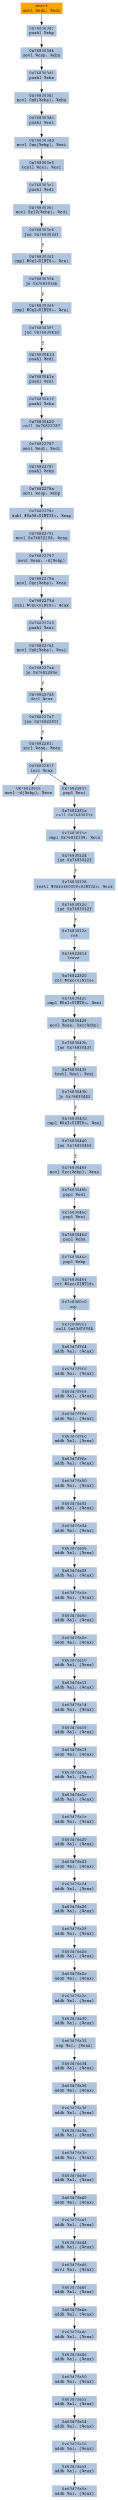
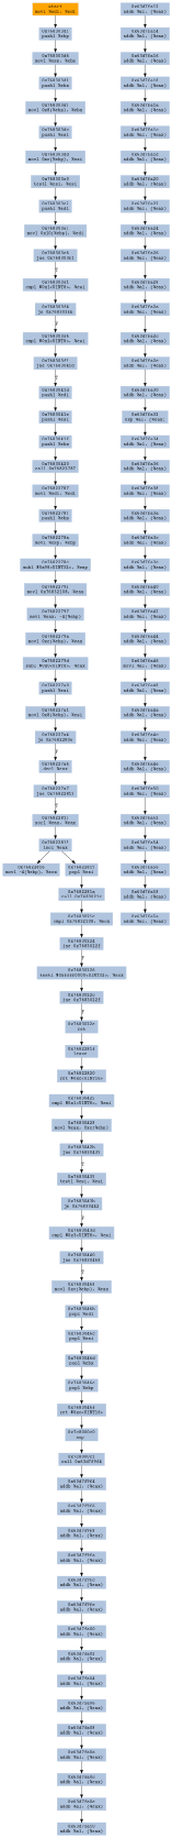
  digraph {
    fontname="Courier Prime"
    node [color=lightsteelblue fillcolor=lightsteelblue fontname="Courier Prime" shape=rectangle style=filled]
    edge [color="#000000" fontname="Courier Prime"]
    n1 [color=lightgrey fillcolor=orange label="start\nmovl %edi, %edi"]
    n2 [label="0x768303d5\npushl %ebp"]
    n3 [label="0x768303d6\nmovl %esp, %ebp"]
    n4 [label="0x768303d8\npushl %ebx"]
    n5 [label="0x768303d9\nmovl 0x8(%ebp), %ebx"]
    n6 [label="0x768303dc\npushl %esi"]
    n7 [label="0x768303dd\nmovl 0xc(%ebp), %esi"]
    n8 [label="0x768303e0\ntestl %esi, %esi"]
    n9 [label="0x768303e2\npushl %edi"]
    n10 [label="0x768303e3\nmovl 0x10(%ebp), %edi"]
    n11 [label="0x768303e6\njne 0x768303f1"]
    n12 [label="0x768303f1\ncmpl $0x1<UINT8>, %esi"]
    n13 [label="0x768303f4\nje 0x768303fb"]
    n14 [label="0x768303f6\ncmpl $0x2<UINT8>, %esi"]
    n15 [label="0x768303f9\njne 0x7683041d"]
    n16 [label="0x7683041d\npushl %edi"]
    n17 [label="0x7683041e\npushl %esi"]
    n18 [label="0x7683041f\npushl %ebx"]
    n19 [label="0x76830420\ncall 0x76822787"]
    n20 [label="0x76822787\nmovl %edi, %edi"]
    n21 [label="0x76822789\npushl %ebp"]
    n22 [label="0x7682278a\nmovl %esp, %ebp"]
    n23 [label="0x7682278c\nsubl $0x98<UINT32>, %esp"]
    n24 [label="0x76822792\nmovl 0x76832108, %eax"]
    n25 [label="0x76822797\nmovl %eax, -4(%ebp)"]
    n26 [label="0x7682279a\nmovl 0xc(%ebp), %eax"]
    n27 [label="0x7682279d\nsubl $0x0<UINT8>, %eax"]
    n28 [label="0x768227a0\npushl %esi"]
    n29 [label="0x768227a1\nmovl 0x8(%ebp), %esi"]
    n30 [label="0x768227a4\nje 0x7682280e"]
    n31 [label="0x768227a6\ndecl %eax"]
    n32 [label="0x768227a7\njne 0x76822813"]
    n33 [label="0x76822813\nxorl %eax, %eax"]
    n34 [label="0x76822815\nincl %eax"]
    n35 [label="0x76822816\nmovl -4(%ebp), %ecx"]
    n36 [label="0x76822819\npopl %esi"]
    n37 [label="0x7682281a\ncall 0x7683021e"]
    n38 [label="0x7683021e\ncmpl 0x76832108, %ecx"]
    n39 [label="0x76830224\njne 0x7683022f"]
    n40 [label="0x76830226\ntestl $0xffff0000<UINT32>, %ecx"]
    n41 [label="0x7683022c\njne 0x7683022f"]
    n42 [label="0x7683022e\nret"]
    n43 [label="0x7682281f\nleave "]
    n44 [label="0x76822820\nret $0xc<UINT16>"]
    n45 [label="0x76830425\ncmpl $0x1<UINT8>, %esi"]
    n46 [label="0x76830428\nmovl %eax, 0xc(%ebp)"]
    n47 [label="0x7683042b\njne 0x76830439"]
    n48 [label="0x76830439\ntestl %esi, %esi"]
    n49 [label="0x7683043b\nje 0x76830442"]
    n50 [label="0x7683043d\ncmpl $0x3<UINT8>, %esi"]
    n51 [label="0x76830440\njne 0x76830468"]
    n52 [label="0x76830468\nmovl 0xc(%ebp), %eax"]
    n53 [label="0x7683046b\npopl %edi"]
    n54 [label="0x7683046c\npopl %esi"]
    n55 [label="0x7683046d\npopl %ebx"]
    n56 [label="0x7683046e\npopl %ebp"]
    n57 [label="0x7683046f\nret $0xc<UINT16>"]
    n58 [label="0x7c8000c0\nnop "]
    n59 [label="0x7c8000c1\ncall 0x63d7f9f4"]
    n60 [label="0x63d7f9f4\naddb %al, (%eax)"]
    n61 [label="0x63d7f9f6\naddb %al, (%eax)"]
    n62 [label="0x63d7f9f8\naddb %al, (%eax)"]
    n63 [label="0x63d7f9fa\naddb %al, (%eax)"]
    n64 [label="0x63d7f9fc\naddb %al, (%eax)"]
    n65 [label="0x63d7f9fe\naddb %al, (%eax)"]
    n66 [label="0x63d7fa00\naddb %al, (%eax)"]
    n67 [label="0x63d7fa02\naddb %al, (%eax)"]
    n68 [label="0x63d7fa04\naddb %al, (%eax)"]
    n69 [label="0x63d7fa06\naddb %al, (%eax)"]
    n70 [label="0x63d7fa08\naddb %al, (%eax)"]
    n71 [label="0x63d7fa0a\naddb %al, (%eax)"]
    n72 [label="0x63d7fa0c\naddb %al, (%eax)"]
    n73 [label="0x63d7fa0e\naddb %al, (%eax)"]
    n74 [label="0x63d7fa10\naddb %al, (%eax)"]
    n75 [label="0x63d7fa12\naddb %al, (%eax)"]
    n76 [label="0x63d7fa14\naddb %al, (%eax)"]
    n77 [label="0x63d7fa16\naddb %al, (%eax)"]
    n78 [label="0x63d7fa18\naddb %al, (%eax)"]
    n79 [label="0x63d7fa1a\naddb %al, (%eax)"]
    n80 [label="0x63d7fa1c\naddb %al, (%eax)"]
    n81 [label="0x63d7fa1e\naddb %al, (%eax)"]
    n82 [label="0x63d7fa20\naddb %al, (%eax)"]
    n83 [label="0x63d7fa22\naddb %al, (%eax)"]
    n84 [label="0x63d7fa24\naddb %al, (%eax)"]
    n85 [label="0x63d7fa26\naddb %al, (%eax)"]
    n86 [label="0x63d7fa28\naddb %al, (%eax)"]
    n87 [label="0x63d7fa2a\naddb %al, (%eax)"]
    n88 [label="0x63d7fa2c\naddb %al, (%eax)"]
    n89 [label="0x63d7fa2e\naddb %al, (%eax)"]
    n90 [label="0x63d7fa30\naddb %al, (%eax)"]
    n91 [label="0x63d7fa32\nesp %al, (%eax)"]
    n92 [label="0x63d7fa34\naddb %al, (%eax)"]
    n93 [label="0x63d7fa36\naddb %al, (%eax)"]
    n94 [label="0x63d7fa38\naddb %al, (%eax)"]
    n95 [label="0x63d7fa3a\naddb %al, (%eax)"]
    n96 [label="0x63d7fa3c\naddb %al, (%eax)"]
    n97 [label="0x63d7fa3e\naddb %al, (%eax)"]
    n98 [label="0x63d7fa40\naddb %al, (%eax)"]
    n99 [label="0x63d7fa42\naddb %al, (%eax)"]
    n100 [label="0x63d7fa44\naddb %al, (%eax)"]
    n101 [label="0x63d7fa46\nmovl %al, (%eax)"]
    n102 [label="0x63d7fa48\naddb %al, (%eax)"]
    n103 [label="0x63d7fa4a\naddb %al, (%eax)"]
    n104 [label="0x63d7fa4c\naddb %al, (%eax)"]
    n105 [label="0x63d7fa4e\naddb %al, (%eax)"]
    n106 [label="0x63d7fa50\naddb %al, (%eax)"]
    n107 [label="0x63d7fa52\naddb %al, (%eax)"]
    n108 [label="0x63d7fa54\naddb %al, (%eax)"]
    n109 [label="0x63d7fa56\naddb %al, (%eax)"]
    n110 [label="0x63d7fa58\naddb %al, (%eax)"]
    n111 [label="0x63d7fa5a\naddb %al, (%eax)"]
    n1 -> n2
    n2 -> n3
    n3 -> n4
    n4 -> n5
    n5 -> n6
    n6 -> n7
    n7 -> n8
    n8 -> n9
    n9 -> n10
    n10 -> n11
    n11 -> n12 [label=T]
    n12 -> n13
    n13 -> n14 [label=F]
    n14 -> n15
    n15 -> n16 [label=T]
    n16 -> n17
    n17 -> n18
    n18 -> n19
    n19 -> n20
    n20 -> n21
    n21 -> n22
    n22 -> n23
    n23 -> n24
    n24 -> n25
    n25 -> n26
    n26 -> n27
    n27 -> n28
    n28 -> n29
    n29 -> n30
    n30 -> n31 [label=F]
    n31 -> n32
    n32 -> n33 [label=T]
    n33 -> n34
    n34 -> n35
    n34 -> n36
    n36 -> n37
    n37 -> n38
    n38 -> n39
    n39 -> n40 [label=F]
    n40 -> n41
    n41 -> n42 [label=F]
    n42 -> n43
    n43 -> n44
    n44 -> n45
    n45 -> n46
    n46 -> n47
    n47 -> n48 [label=T]
    n48 -> n49
    n49 -> n50 [label=F]
    n50 -> n51
    n51 -> n52 [label=T]
    n52 -> n53
    n53 -> n54
    n54 -> n55
    n55 -> n56
    n56 -> n57
    n57 -> n58
    n58 -> n59
    n59 -> n60
    n60 -> n61
    n61 -> n62
    n62 -> n63
    n63 -> n64
    n64 -> n65
    n65 -> n66
    n66 -> n67
    n67 -> n68
    n68 -> n69
    n69 -> n70
    n70 -> n71
    n71 -> n72
    n72 -> n73
    n73 -> n74
-   n74 -> n75
    n75 -> n76
    n76 -> n77
    n77 -> n78
    n78 -> n79
    n79 -> n80
    n80 -> n81
    n81 -> n82
    n82 -> n83
    n83 -> n84
    n84 -> n85
    n85 -> n86
    n86 -> n87
    n87 -> n88
    n88 -> n89
    n89 -> n90
    n90 -> n91
    n91 -> n92
    n92 -> n93
    n93 -> n94
    n94 -> n95
    n95 -> n96
    n96 -> n97
    n97 -> n98
    n98 -> n99
    n99 -> n100
    n100 -> n101
    n101 -> n102
    n102 -> n103
    n103 -> n104
    n104 -> n105
    n105 -> n106
    n106 -> n107
    n107 -> n108
    n108 -> n109
    n109 -> n110
    n110 -> n111
  }
